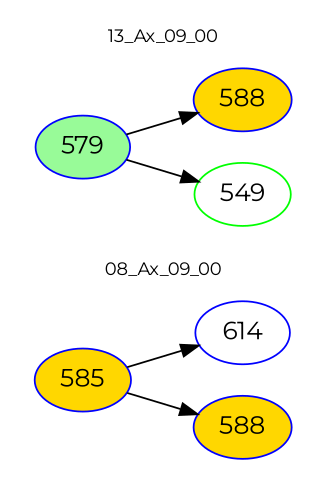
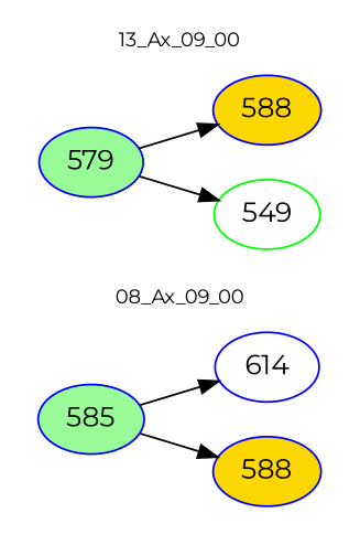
  digraph {
    fontname=Montserrat
    rankdir=LR
    node [color=blue fillcolor=palegreen fontname=Montserrat style=filled]
    edge [color=black fontname=Montserrat]
-   n1 [fillcolor=gold label=585]
+   n1 [label=585]
    n2 [fillcolor=gold label=588]
    n3 [fillcolor=white label=614]
    n4 [label=579]
    n5 [color=green fillcolor=white label=549]
    n6 [fillcolor=gold label=588]
    subgraph cluster_1 {
      color=white
      fontsize=10
      label="08_Ax_09_00"
      n1
      n2
      n3
    }
    subgraph cluster_2 {
      color=white
      fontsize=10
      label="13_Ax_09_00"
      n4
      n5
      n6
    }
    n1 -> n2
    n1 -> n3
    n4 -> n5
    n4 -> n6
  }
